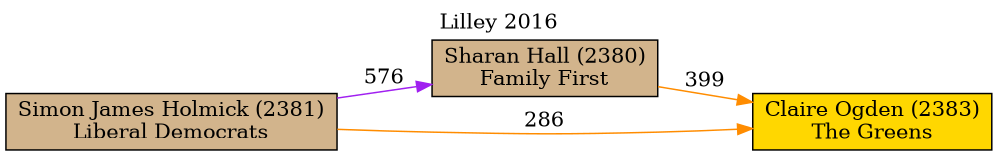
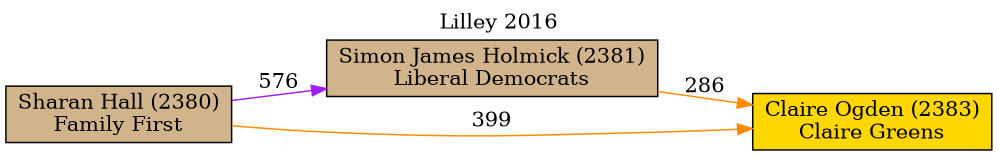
  digraph {
    label="Lilley 2016"
    labelloc=t
    mclimit=10
    rankdir=LR
    node [fillcolor=tan shape=box style=filled]
    edge [color=darkorange]
    n1 [label="Simon James Holmick (2381)\nLiberal Democrats"]
    n2 [label="Sharan Hall (2380)\nFamily First"]
-   n3 [fillcolor=gold label="Claire Ogden (2383)\nThe Greens"]
-   n1 -> n2 [color=purple label=576]
+   n3 [fillcolor=gold label="Claire Ogden (2383)\nClaire Greens"]
+   n2 -> n1 [color=purple label=576]
    n1 -> n3 [label=286]
    n2 -> n3 [label=399]
  }
